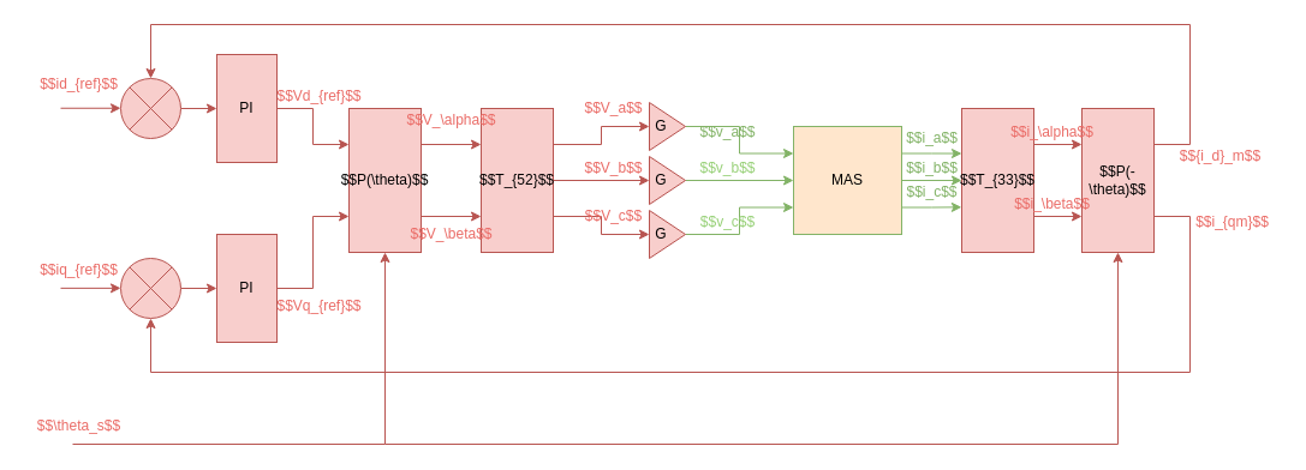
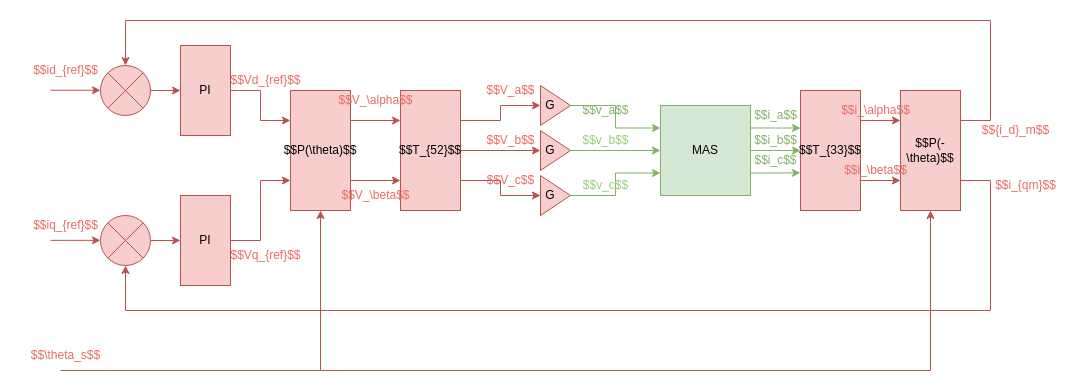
  <mxCell id="0" />
  <mxCell id="1" parent="0" />
  <mxCell id="2" style="edgeStyle=orthogonalEdgeStyle;rounded=0;orthogonalLoop=1;jettySize=auto;html=1;entryX=0.25;entryY=1;entryDx=0;entryDy=0;fontFamily=Helvetica;fontSize=12;fontColor=default;fillColor=#f8cecc;strokeColor=#b85450;" edge="1" parent="1" source="3" target="16"><mxGeometry relative="1" as="geometry" /></mxCell>
  <mxCell id="3" value="PI" style="rounded=0;whiteSpace=wrap;html=1;direction=south;fillColor=#f8cecc;strokeColor=#b85450;" vertex="1" parent="1"><mxGeometry x="180" y="45" width="50" height="90" as="geometry" /></mxCell>
  <mxCell id="4" style="edgeStyle=orthogonalEdgeStyle;rounded=0;orthogonalLoop=1;jettySize=auto;html=1;entryX=0.75;entryY=1;entryDx=0;entryDy=0;fontFamily=Helvetica;fontSize=12;fontColor=default;fillColor=#f8cecc;strokeColor=#b85450;" edge="1" parent="1" source="5" target="16"><mxGeometry relative="1" as="geometry" /></mxCell>
  <mxCell id="5" value="PI" style="rounded=0;whiteSpace=wrap;html=1;direction=south;fillColor=#f8cecc;strokeColor=#b85450;" vertex="1" parent="1"><mxGeometry x="180" y="195" width="50" height="90" as="geometry" /></mxCell>
  <mxCell id="6" style="edgeStyle=orthogonalEdgeStyle;rounded=0;orthogonalLoop=1;jettySize=auto;html=1;entryX=0.5;entryY=1;entryDx=0;entryDy=0;fillColor=#f8cecc;strokeColor=#b85450;" edge="1" parent="1" source="7" target="3"><mxGeometry relative="1" as="geometry" /></mxCell>
  <mxCell id="7" value="" style="ellipse;whiteSpace=wrap;html=1;aspect=fixed;fillColor=#f8cecc;strokeColor=#b85450;" vertex="1" parent="1"><mxGeometry x="100" y="65" width="50" height="50" as="geometry" /></mxCell>
  <mxCell id="8" value="" style="endArrow=none;html=1;rounded=0;entryX=1;entryY=0;entryDx=0;entryDy=0;exitX=0;exitY=1;exitDx=0;exitDy=0;fillColor=#f8cecc;strokeColor=#b85450;" edge="1" parent="1" source="7" target="7"><mxGeometry width="50" height="50" relative="1" as="geometry"><mxPoint x="95" y="120" as="sourcePoint" /><mxPoint x="200" y="20" as="targetPoint" /></mxGeometry></mxCell>
  <mxCell id="9" value="" style="endArrow=none;html=1;rounded=0;entryX=1;entryY=1;entryDx=0;entryDy=0;exitX=0;exitY=0;exitDx=0;exitDy=0;fillColor=#f8cecc;strokeColor=#b85450;" edge="1" parent="1" source="7" target="7"><mxGeometry width="50" height="50" relative="1" as="geometry"><mxPoint x="107" y="260" as="sourcePoint" /><mxPoint x="160" y="202" as="targetPoint" /></mxGeometry></mxCell>
  <mxCell id="10" style="edgeStyle=orthogonalEdgeStyle;rounded=0;orthogonalLoop=1;jettySize=auto;html=1;fillColor=#f8cecc;strokeColor=#b85450;" edge="1" parent="1" source="11" target="5"><mxGeometry relative="1" as="geometry" /></mxCell>
  <mxCell id="11" value="" style="ellipse;whiteSpace=wrap;html=1;aspect=fixed;fillColor=#f8cecc;strokeColor=#b85450;" vertex="1" parent="1"><mxGeometry x="100" y="215" width="50" height="50" as="geometry" /></mxCell>
  <mxCell id="12" value="" style="endArrow=none;html=1;rounded=0;entryX=1;entryY=0;entryDx=0;entryDy=0;exitX=0;exitY=1;exitDx=0;exitDy=0;fillColor=#f8cecc;strokeColor=#b85450;" edge="1" parent="1" source="11" target="11"><mxGeometry width="50" height="50" relative="1" as="geometry"><mxPoint x="115" y="285" as="sourcePoint" /><mxPoint x="220" y="185" as="targetPoint" /></mxGeometry></mxCell>
  <mxCell id="13" value="" style="endArrow=none;html=1;rounded=0;entryX=1;entryY=1;entryDx=0;entryDy=0;exitX=0;exitY=0;exitDx=0;exitDy=0;fillColor=#f8cecc;strokeColor=#b85450;" edge="1" parent="1" source="11" target="11"><mxGeometry width="50" height="50" relative="1" as="geometry"><mxPoint x="127" y="425" as="sourcePoint" /><mxPoint x="180" y="367" as="targetPoint" /></mxGeometry></mxCell>
  <mxCell id="14" style="edgeStyle=orthogonalEdgeStyle;rounded=0;orthogonalLoop=1;jettySize=auto;html=1;exitX=0.25;exitY=0;exitDx=0;exitDy=0;entryX=0.25;entryY=1;entryDx=0;entryDy=0;fontFamily=Helvetica;fontSize=12;fontColor=default;fillColor=#f8cecc;strokeColor=#b85450;" edge="1" parent="1" source="16" target="20"><mxGeometry relative="1" as="geometry" /></mxCell>
  <mxCell id="15" style="edgeStyle=orthogonalEdgeStyle;rounded=0;orthogonalLoop=1;jettySize=auto;html=1;exitX=0.75;exitY=0;exitDx=0;exitDy=0;entryX=0.75;entryY=1;entryDx=0;entryDy=0;fontFamily=Helvetica;fontSize=12;fontColor=default;fillColor=#f8cecc;strokeColor=#b85450;" edge="1" parent="1" source="16" target="20"><mxGeometry relative="1" as="geometry" /></mxCell>
  <mxCell id="16" value="$$P(\theta)$$" style="rounded=0;whiteSpace=wrap;html=1;direction=south;fillColor=#f8cecc;strokeColor=#b85450;" vertex="1" parent="1"><mxGeometry x="290" y="90" width="60" height="120" as="geometry" /></mxCell>
  <mxCell id="17" style="edgeStyle=orthogonalEdgeStyle;rounded=0;orthogonalLoop=1;jettySize=auto;html=1;exitX=0.25;exitY=0;exitDx=0;exitDy=0;entryX=0;entryY=0.5;entryDx=0;entryDy=0;fontFamily=Helvetica;fontSize=12;fontColor=default;fillColor=#f8cecc;strokeColor=#b85450;" edge="1" parent="1" source="20" target="34"><mxGeometry relative="1" as="geometry" /></mxCell>
  <mxCell id="18" style="edgeStyle=orthogonalEdgeStyle;rounded=0;orthogonalLoop=1;jettySize=auto;html=1;entryX=0;entryY=0.5;entryDx=0;entryDy=0;fontFamily=Helvetica;fontSize=12;fontColor=default;fillColor=#f8cecc;strokeColor=#b85450;" edge="1" parent="1" source="20" target="36"><mxGeometry relative="1" as="geometry" /></mxCell>
  <mxCell id="19" style="edgeStyle=orthogonalEdgeStyle;rounded=0;orthogonalLoop=1;jettySize=auto;html=1;exitX=0.75;exitY=0;exitDx=0;exitDy=0;entryX=0;entryY=0.5;entryDx=0;entryDy=0;fontFamily=Helvetica;fontSize=12;fontColor=default;fillColor=#f8cecc;strokeColor=#b85450;" edge="1" parent="1" source="20" target="38"><mxGeometry relative="1" as="geometry" /></mxCell>
  <mxCell id="20" value="$$T_{52}$$" style="rounded=0;whiteSpace=wrap;html=1;direction=south;fillColor=#f8cecc;strokeColor=#b85450;" vertex="1" parent="1"><mxGeometry x="400" y="90" width="60" height="120" as="geometry" /></mxCell>
  <mxCell id="21" style="edgeStyle=orthogonalEdgeStyle;rounded=0;orthogonalLoop=1;jettySize=auto;html=1;exitX=0.5;exitY=0;exitDx=0;exitDy=0;entryX=0.5;entryY=1;entryDx=0;entryDy=0;fontFamily=Helvetica;fontSize=12;fontColor=default;fillColor=#d5e8d4;strokeColor=#82b366;" edge="1" parent="1" source="22" target="25"><mxGeometry relative="1" as="geometry" /></mxCell>
- <mxCell id="22" value="MAS" style="rounded=0;whiteSpace=wrap;html=1;direction=south;fillColor=#ffe6cc;strokeColor=#82b366;" vertex="1" parent="1"><mxGeometry x="660" y="105" width="90" height="90" as="geometry" /></mxCell>
+ <mxCell id="22" value="MAS" style="rounded=0;whiteSpace=wrap;html=1;direction=south;fillColor=#d5e8d4;strokeColor=#82b366;" vertex="1" parent="1"><mxGeometry x="660" y="105" width="90" height="90" as="geometry" /></mxCell>
  <mxCell id="23" style="edgeStyle=orthogonalEdgeStyle;rounded=0;orthogonalLoop=1;jettySize=auto;html=1;exitX=0.75;exitY=0;exitDx=0;exitDy=0;entryX=0.75;entryY=1;entryDx=0;entryDy=0;fontFamily=Helvetica;fontSize=12;fontColor=default;fillColor=#f8cecc;strokeColor=#b85450;" edge="1" parent="1" source="25" target="30"><mxGeometry relative="1" as="geometry" /></mxCell>
  <mxCell id="24" style="edgeStyle=orthogonalEdgeStyle;rounded=0;orthogonalLoop=1;jettySize=auto;html=1;exitX=0.25;exitY=0;exitDx=0;exitDy=0;entryX=0.25;entryY=1;entryDx=0;entryDy=0;fontFamily=Helvetica;fontSize=12;fontColor=default;fillColor=#f8cecc;strokeColor=#b85450;" edge="1" parent="1" source="25" target="30"><mxGeometry relative="1" as="geometry" /></mxCell>
  <mxCell id="25" value="$$T_{33}$$" style="rounded=0;whiteSpace=wrap;html=1;direction=south;fillColor=#f8cecc;strokeColor=#b85450;" vertex="1" parent="1"><mxGeometry x="800" y="90" width="60" height="120" as="geometry" /></mxCell>
  <mxCell id="26" style="edgeStyle=orthogonalEdgeStyle;rounded=0;orthogonalLoop=1;jettySize=auto;html=1;exitX=0.25;exitY=0;exitDx=0;exitDy=0;entryX=0.313;entryY=1;entryDx=0;entryDy=0;entryPerimeter=0;fontFamily=Helvetica;fontSize=12;fontColor=default;fillColor=#d5e8d4;strokeColor=#82b366;" edge="1" parent="1" source="22" target="25"><mxGeometry relative="1" as="geometry" /></mxCell>
  <mxCell id="27" style="edgeStyle=orthogonalEdgeStyle;rounded=0;orthogonalLoop=1;jettySize=auto;html=1;exitX=0.75;exitY=0;exitDx=0;exitDy=0;entryX=0.686;entryY=1.002;entryDx=0;entryDy=0;entryPerimeter=0;fontFamily=Helvetica;fontSize=12;fontColor=default;fillColor=#d5e8d4;strokeColor=#82b366;" edge="1" parent="1" source="22" target="25"><mxGeometry relative="1" as="geometry" /></mxCell>
  <mxCell id="28" style="edgeStyle=orthogonalEdgeStyle;rounded=0;orthogonalLoop=1;jettySize=auto;html=1;exitX=0.75;exitY=0;exitDx=0;exitDy=0;entryX=0.5;entryY=1;entryDx=0;entryDy=0;fontFamily=Helvetica;fontSize=12;fontColor=default;fillColor=#f8cecc;strokeColor=#b85450;" edge="1" parent="1" source="30" target="11"><mxGeometry relative="1" as="geometry"><Array as="points"><mxPoint x="990" y="180" /><mxPoint x="990" y="310" /><mxPoint x="125" y="310" /></Array></mxGeometry></mxCell>
  <mxCell id="29" style="edgeStyle=orthogonalEdgeStyle;rounded=0;orthogonalLoop=1;jettySize=auto;html=1;exitX=0.25;exitY=0;exitDx=0;exitDy=0;entryX=0.5;entryY=0;entryDx=0;entryDy=0;fontFamily=Helvetica;fontSize=12;fontColor=default;fillColor=#f8cecc;strokeColor=#b85450;" edge="1" parent="1" source="30" target="7"><mxGeometry relative="1" as="geometry"><Array as="points"><mxPoint x="990" y="120" /><mxPoint x="990" y="20" /><mxPoint x="125" y="20" /></Array></mxGeometry></mxCell>
  <mxCell id="30" value="$$P(-\theta)$$" style="rounded=0;whiteSpace=wrap;html=1;direction=south;fillColor=#f8cecc;strokeColor=#b85450;" vertex="1" parent="1"><mxGeometry x="900" y="90" width="60" height="120" as="geometry" /></mxCell>
  <mxCell id="31" value="" style="endArrow=classic;html=1;rounded=0;fontFamily=Helvetica;fontSize=12;fontColor=default;fillColor=#f8cecc;strokeColor=#b85450;" edge="1" parent="1"><mxGeometry width="50" height="50" relative="1" as="geometry"><mxPoint x="50" y="89.75" as="sourcePoint" /><mxPoint x="100" y="89.75" as="targetPoint" /></mxGeometry></mxCell>
  <mxCell id="32" value="" style="endArrow=classic;html=1;rounded=0;fontFamily=Helvetica;fontSize=12;fontColor=default;fillColor=#f8cecc;strokeColor=#b85450;" edge="1" parent="1"><mxGeometry width="50" height="50" relative="1" as="geometry"><mxPoint x="50" y="239.87" as="sourcePoint" /><mxPoint x="100" y="239.87" as="targetPoint" /></mxGeometry></mxCell>
  <mxCell id="33" style="edgeStyle=orthogonalEdgeStyle;rounded=0;orthogonalLoop=1;jettySize=auto;html=1;entryX=0.25;entryY=1;entryDx=0;entryDy=0;fontFamily=Helvetica;fontSize=12;fontColor=default;fillColor=#d5e8d4;strokeColor=#82b366;" edge="1" parent="1" source="34" target="22"><mxGeometry relative="1" as="geometry" /></mxCell>
  <mxCell id="34" value="&amp;nbsp;G" style="triangle;whiteSpace=wrap;html=1;rounded=0;strokeColor=#b85450;align=left;verticalAlign=middle;fontFamily=Helvetica;fontSize=12;fillColor=#f8cecc;" vertex="1" parent="1"><mxGeometry x="540" y="85" width="30" height="40" as="geometry" /></mxCell>
  <mxCell id="35" style="edgeStyle=orthogonalEdgeStyle;rounded=0;orthogonalLoop=1;jettySize=auto;html=1;entryX=0.5;entryY=1;entryDx=0;entryDy=0;fontFamily=Helvetica;fontSize=12;fontColor=default;fillColor=#d5e8d4;strokeColor=#82b366;" edge="1" parent="1" source="36" target="22"><mxGeometry relative="1" as="geometry" /></mxCell>
  <mxCell id="36" value="&amp;nbsp;G" style="triangle;whiteSpace=wrap;html=1;rounded=0;strokeColor=#b85450;align=left;verticalAlign=middle;fontFamily=Helvetica;fontSize=12;fillColor=#f8cecc;" vertex="1" parent="1"><mxGeometry x="540" y="130" width="30" height="40" as="geometry" /></mxCell>
  <mxCell id="37" style="edgeStyle=orthogonalEdgeStyle;rounded=0;orthogonalLoop=1;jettySize=auto;html=1;entryX=0.75;entryY=1;entryDx=0;entryDy=0;fontFamily=Helvetica;fontSize=12;fontColor=default;fillColor=#d5e8d4;strokeColor=#82b366;" edge="1" parent="1" source="38" target="22"><mxGeometry relative="1" as="geometry" /></mxCell>
  <mxCell id="38" value="&amp;nbsp;G" style="triangle;whiteSpace=wrap;html=1;rounded=0;strokeColor=#b85450;align=left;verticalAlign=middle;fontFamily=Helvetica;fontSize=12;fillColor=#f8cecc;" vertex="1" parent="1"><mxGeometry x="540" y="175" width="30" height="40" as="geometry" /></mxCell>
  <mxCell id="39" value="$$v_a$$" style="text;html=1;align=center;verticalAlign=middle;resizable=0;points=[];autosize=1;strokeColor=none;fillColor=none;fontSize=12;fontFamily=Helvetica;fontColor=#82b366;" vertex="1" parent="1"><mxGeometry x="570" y="95" width="70" height="30" as="geometry" /></mxCell>
  <mxCell id="40" value="$$v_b$$" style="text;html=1;align=center;verticalAlign=middle;resizable=0;points=[];autosize=1;strokeColor=none;fillColor=none;fontSize=12;fontFamily=Helvetica;fontColor=#97D077;" vertex="1" parent="1"><mxGeometry x="570" y="125" width="70" height="30" as="geometry" /></mxCell>
  <mxCell id="41" value="$$v_c$$" style="text;html=1;align=center;verticalAlign=middle;resizable=0;points=[];autosize=1;strokeColor=none;fillColor=none;fontSize=12;fontFamily=Helvetica;fontColor=#97D077;" vertex="1" parent="1"><mxGeometry x="570" y="170" width="70" height="30" as="geometry" /></mxCell>
  <mxCell id="42" value="$$i_b$$" style="text;html=1;align=center;verticalAlign=middle;resizable=0;points=[];autosize=1;strokeColor=none;fillColor=none;fontSize=12;fontFamily=Helvetica;fontColor=#82b366;" vertex="1" parent="1"><mxGeometry x="740" y="125" width="70" height="30" as="geometry" /></mxCell>
  <mxCell id="43" value="$$i_a$$" style="text;html=1;align=center;verticalAlign=middle;resizable=0;points=[];autosize=1;strokeColor=none;fillColor=none;fontSize=12;fontFamily=Helvetica;fontColor=#82b366;" vertex="1" parent="1"><mxGeometry x="740" y="100" width="70" height="30" as="geometry" /></mxCell>
  <mxCell id="44" value="$$i_c$$" style="text;html=1;align=center;verticalAlign=middle;resizable=0;points=[];autosize=1;strokeColor=none;fillColor=none;fontSize=12;fontFamily=Helvetica;fontColor=#82b366;" vertex="1" parent="1"><mxGeometry x="740" y="145" width="70" height="30" as="geometry" /></mxCell>
  <mxCell id="45" value="$$i_\alpha$$" style="text;html=1;align=center;verticalAlign=middle;resizable=0;points=[];autosize=1;strokeColor=none;fillColor=none;fontSize=12;fontFamily=Helvetica;fontColor=#EA6B66;" vertex="1" parent="1"><mxGeometry x="830" y="95" width="90" height="30" as="geometry" /></mxCell>
  <mxCell id="46" value="$$i_\beta$$" style="text;html=1;align=center;verticalAlign=middle;resizable=0;points=[];autosize=1;strokeColor=none;fillColor=none;fontSize=12;fontFamily=Helvetica;fontColor=#EA6B66;" vertex="1" parent="1"><mxGeometry x="830" y="155" width="90" height="30" as="geometry" /></mxCell>
  <mxCell id="47" value="$${i_d}_m$$" style="text;html=1;align=center;verticalAlign=middle;resizable=0;points=[];autosize=1;strokeColor=none;fillColor=none;fontSize=12;fontFamily=Helvetica;fontColor=#EA6B66;" vertex="1" parent="1"><mxGeometry x="970" y="115" width="90" height="30" as="geometry" /></mxCell>
  <mxCell id="48" value="$$i_{qm}$$" style="text;html=1;align=center;verticalAlign=middle;resizable=0;points=[];autosize=1;strokeColor=none;fillColor=none;fontSize=12;fontFamily=Helvetica;fontColor=#EA6B66;" vertex="1" parent="1"><mxGeometry x="985" y="170" width="80" height="30" as="geometry" /></mxCell>
  <mxCell id="49" value="" style="endArrow=classic;html=1;rounded=0;fontFamily=Helvetica;fontSize=12;fontColor=default;fillColor=#f8cecc;strokeColor=#b85450;entryX=1;entryY=0.5;entryDx=0;entryDy=0;" edge="1" parent="1"><mxGeometry width="50" height="50" relative="1" as="geometry"><mxPoint x="60" y="370" as="sourcePoint" /><mxPoint x="320" y="210" as="targetPoint" /><Array as="points"><mxPoint x="320" y="370" /></Array></mxGeometry></mxCell>
  <mxCell id="50" value="" style="endArrow=classic;html=1;rounded=0;fontFamily=Helvetica;fontSize=12;fontColor=default;fillColor=#f8cecc;strokeColor=#b85450;entryX=1;entryY=0.5;entryDx=0;entryDy=0;" edge="1" parent="1" target="30"><mxGeometry width="50" height="50" relative="1" as="geometry"><mxPoint x="320" y="370" as="sourcePoint" /><mxPoint x="800" y="270" as="targetPoint" /><Array as="points"><mxPoint x="930" y="370" /></Array></mxGeometry></mxCell>
  <mxCell id="51" value="$$\theta_s$$" style="text;html=1;align=center;verticalAlign=middle;resizable=0;points=[];autosize=1;strokeColor=none;fillColor=none;fontSize=12;fontFamily=Helvetica;fontColor=#EA6B66;fontStyle=0" vertex="1" parent="1"><mxGeometry x="20" y="340" width="90" height="30" as="geometry" /></mxCell>
  <mxCell id="52" value="$$iq_{ref}$$" style="text;html=1;align=center;verticalAlign=middle;resizable=0;points=[];autosize=1;strokeColor=none;fillColor=none;fontSize=12;fontFamily=Helvetica;fontColor=#EA6B66;" vertex="1" parent="1"><mxGeometry x="20" y="210" width="90" height="30" as="geometry" /></mxCell>
  <mxCell id="53" value="$$id_{ref}$$" style="text;html=1;align=center;verticalAlign=middle;resizable=0;points=[];autosize=1;strokeColor=none;fillColor=none;fontSize=12;fontFamily=Helvetica;fontColor=#EA6B66;" vertex="1" parent="1"><mxGeometry x="20" y="55" width="90" height="30" as="geometry" /></mxCell>
  <mxCell id="54" value="$$Vd_{ref}$$" style="text;html=1;align=center;verticalAlign=middle;resizable=0;points=[];autosize=1;strokeColor=none;fillColor=none;fontSize=12;fontFamily=Helvetica;fontColor=#EA6B66;" vertex="1" parent="1"><mxGeometry x="220" y="65" width="90" height="30" as="geometry" /></mxCell>
  <mxCell id="55" value="$$Vq_{ref}$$" style="text;html=1;align=center;verticalAlign=middle;resizable=0;points=[];autosize=1;strokeColor=none;fillColor=none;fontSize=12;fontFamily=Helvetica;fontColor=#EA6B66;" vertex="1" parent="1"><mxGeometry x="220" y="240" width="90" height="30" as="geometry" /></mxCell>
  <mxCell id="56" value="$$V_\alpha$$" style="text;html=1;align=center;verticalAlign=middle;resizable=0;points=[];autosize=1;strokeColor=none;fillColor=none;fontSize=12;fontFamily=Helvetica;fontColor=#EA6B66;" vertex="1" parent="1"><mxGeometry x="325" y="85" width="100" height="30" as="geometry" /></mxCell>
  <mxCell id="57" value="$$V_\beta$$" style="text;html=1;align=center;verticalAlign=middle;resizable=0;points=[];autosize=1;strokeColor=none;fillColor=none;fontSize=12;fontFamily=Helvetica;fontColor=#EA6B66;" vertex="1" parent="1"><mxGeometry x="330" y="180" width="90" height="30" as="geometry" /></mxCell>
  <mxCell id="58" value="$$V_a$$" style="text;html=1;align=center;verticalAlign=middle;resizable=0;points=[];autosize=1;strokeColor=none;fillColor=none;fontSize=12;fontFamily=Helvetica;fontColor=#EA6B66;" vertex="1" parent="1"><mxGeometry x="475" y="75" width="70" height="30" as="geometry" /></mxCell>
  <mxCell id="59" value="$$V_b$$" style="text;html=1;align=center;verticalAlign=middle;resizable=0;points=[];autosize=1;strokeColor=none;fillColor=none;fontSize=12;fontFamily=Helvetica;fontColor=#EA6B66;" vertex="1" parent="1"><mxGeometry x="475" y="125" width="70" height="30" as="geometry" /></mxCell>
  <mxCell id="60" value="$$V_c$$" style="text;html=1;align=center;verticalAlign=middle;resizable=0;points=[];autosize=1;strokeColor=none;fillColor=none;fontSize=12;fontFamily=Helvetica;fontColor=#EA6B66;" vertex="1" parent="1"><mxGeometry x="475" y="165" width="70" height="30" as="geometry" /></mxCell>
